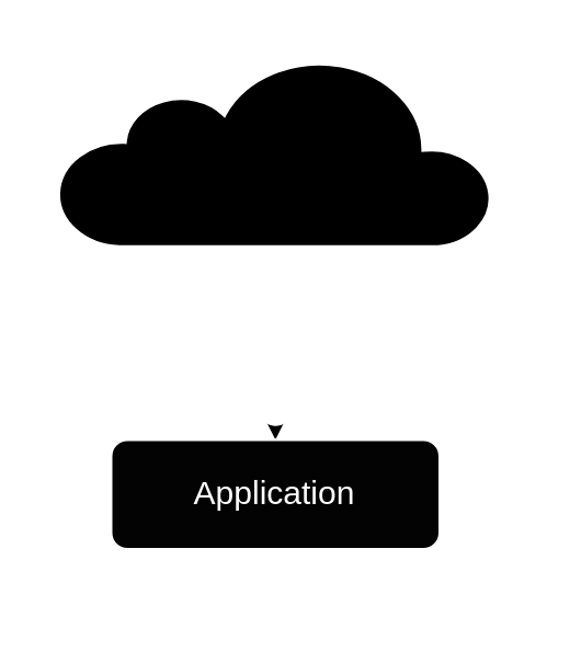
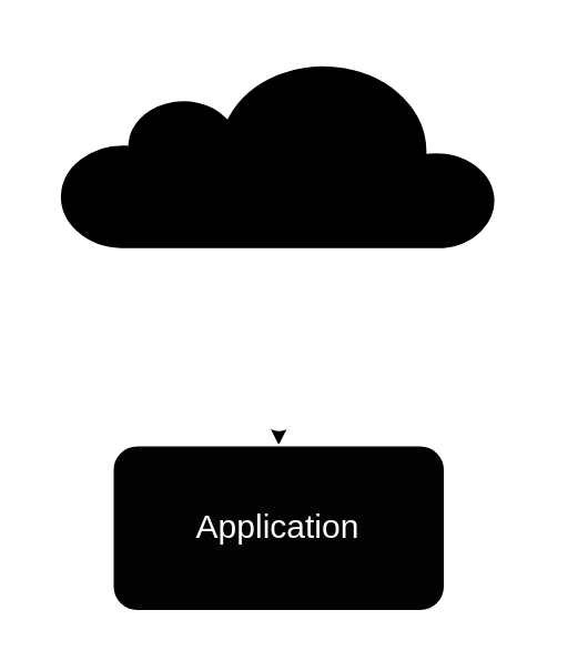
  <mxCell id="0" />
  <mxCell id="1" parent="0" />
  <mxCell id="2" value="" style="html=1;verticalLabelPosition=bottom;align=center;labelBackgroundColor=#ffffff;verticalAlign=top;strokeWidth=2;strokeColor=#FFFFFF;shadow=0;dashed=0;shape=mxgraph.ios7.icons.cloud;fillColor=#000000;" vertex="1" parent="1"><mxGeometry x="20" y="20" width="160" height="70" as="geometry" /></mxCell>
  <mxCell id="3" value="" style="edgeStyle=none;html=1;" edge="1" parent="1" source="4" target="5"><mxGeometry relative="1" as="geometry" /></mxCell>
  <mxCell id="4" value="" style="sketch=0;pointerEvents=1;shadow=0;dashed=0;html=1;strokeColor=none;fillColor=#FFFFFF;labelPosition=center;verticalLabelPosition=bottom;verticalAlign=top;outlineConnect=0;align=center;shape=mxgraph.office.servers.tunnel_straight;rotation=-90;" vertex="1" parent="1"><mxGeometry x="70" y="120" width="60" height="10" as="geometry" /></mxCell>
- <mxCell id="5" value="Application" style="rounded=1;whiteSpace=wrap;html=1;strokeColor=#FFFFFF;fillColor=#030303;fontColor=#FFFFFF;" vertex="1" parent="1"><mxGeometry x="40" y="160" width="120" height="40" as="geometry" /></mxCell>
+ <mxCell id="5" value="Application" style="rounded=1;whiteSpace=wrap;html=1;strokeColor=#FFFFFF;fillColor=#030303;fontColor=#FFFFFF;" vertex="1" parent="1"><mxGeometry x="40" y="160" width="120" height="60" as="geometry" /></mxCell>
  <mxCell id="6" value="Server action" style="text;html=1;strokeColor=none;fillColor=none;align=center;verticalAlign=middle;whiteSpace=wrap;rounded=0;fontColor=#FFFFFF;" vertex="1" parent="1"><mxGeometry x="100" y="110" width="90" height="30" as="geometry" /></mxCell>
